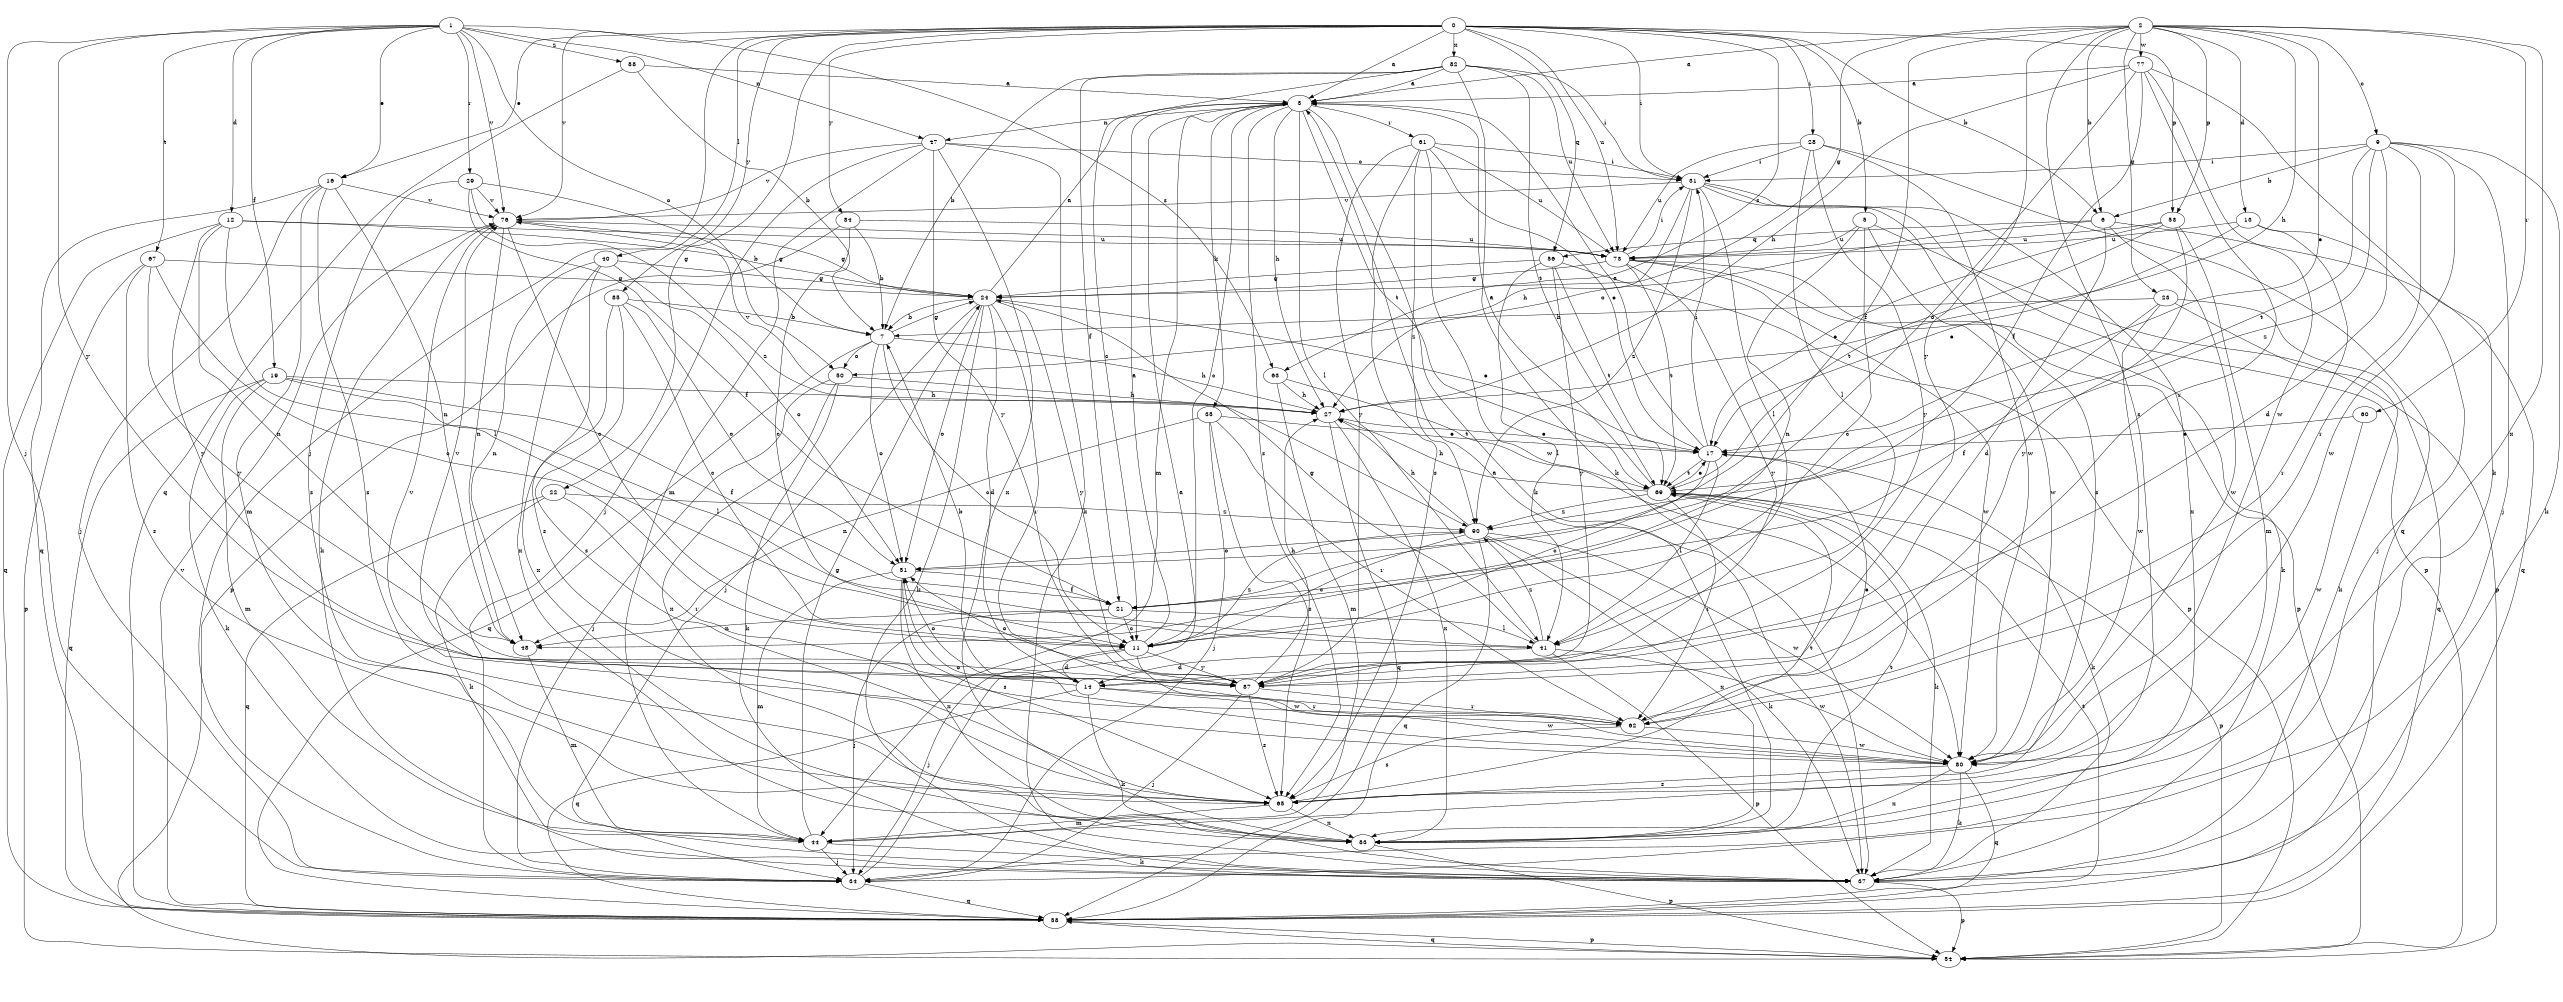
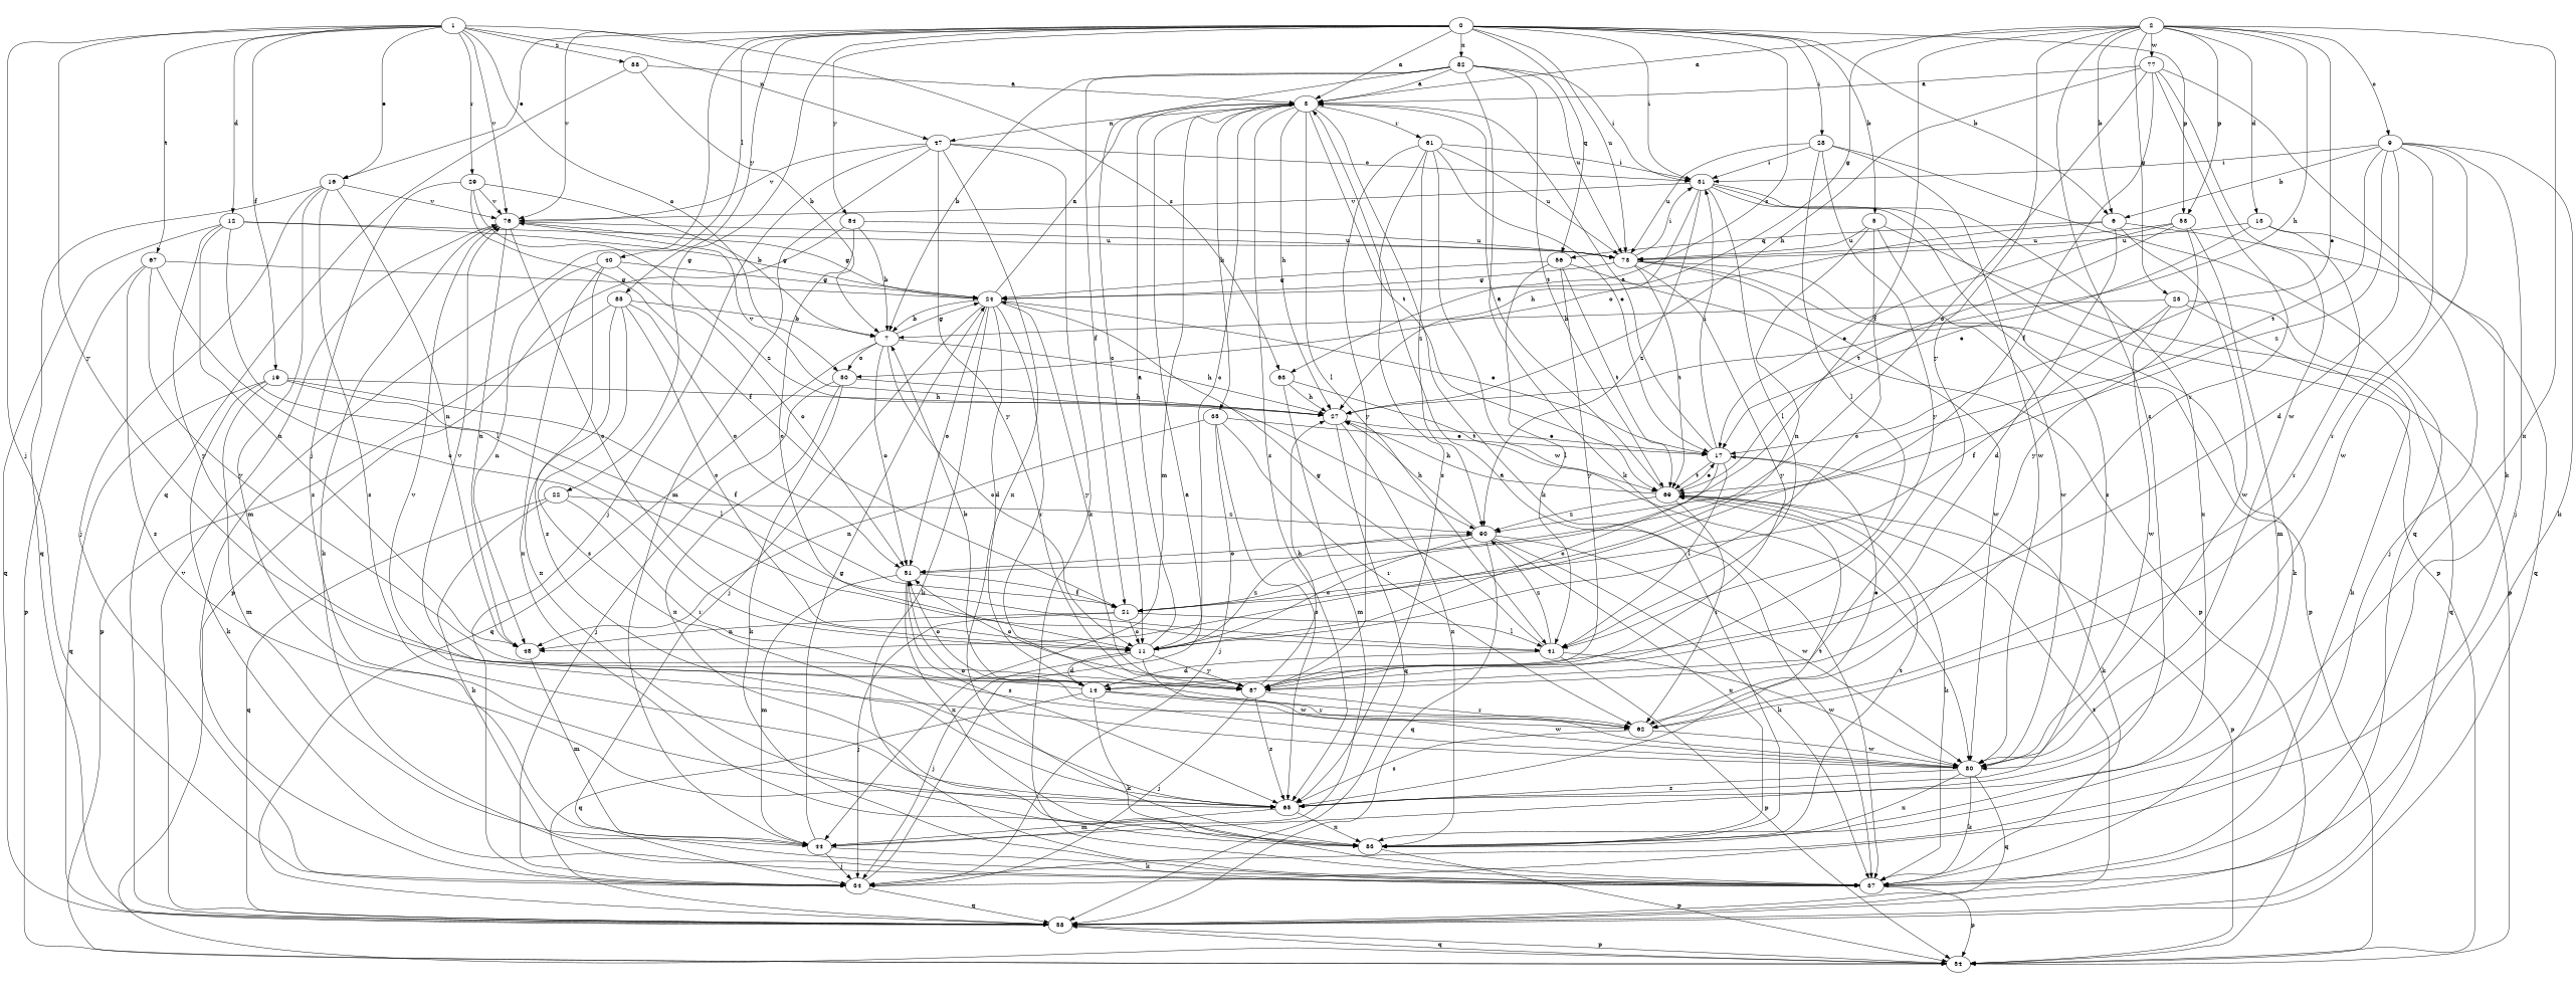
  strict digraph {
    0
    3
    5
    6
    16
    22
    28
    31
    34
    40
    53
    56
    63
    73
    76
    82
    84
    85
    47
    27
    65
    11
    35
    37
    41
    44
    61
    69
    48
    54
    80
    50
    14
    58
    62
    90
    87
    83
    24
    51
    17
    21
    7
    1
    12
    19
    n47 [label=29]
    67
    88
    2
    9
    13
    23
-   60
    77
    0 -> 3 [label=a]
    0 -> 5 [label=b]
    0 -> 6 [label=b]
    0 -> 16 [label=e]
    0 -> 22 [label=g]
    0 -> 28 [label=i]
    0 -> 31 [label=i]
    0 -> 34 [label=j]
    0 -> 40 [label=l]
    0 -> 53 [label=p]
    0 -> 56 [label=q]
    0 -> 63 [label=s]
    0 -> 73 [label=u]
    0 -> 76 [label=v]
    0 -> 82 [label=x]
    0 -> 84 [label=y]
    0 -> 85 [label=y]
    3 -> 47 [label=n]
    3 -> 27 [label=h]
    3 -> 65 [label=s]
    3 -> 11 [label=c]
    3 -> 35 [label=k]
    3 -> 37 [label=k]
    3 -> 41 [label=l]
    3 -> 44 [label=m]
    3 -> 61 [label=r]
    3 -> 69 [label=t]
    5 -> 73 [label=u]
    5 -> 11 [label=c]
    5 -> 48 [label=n]
    5 -> 54 [label=p]
    5 -> 80 [label=w]
    6 -> 56 [label=q]
    6 -> 80 [label=w]
    6 -> 50 [label=o]
    6 -> 14 [label=d]
    6 -> 58 [label=q]
    16 -> 34 [label=j]
    16 -> 76 [label=v]
    16 -> 65 [label=s]
    16 -> 44 [label=m]
    16 -> 48 [label=n]
    16 -> 58 [label=q]
    22 -> 37 [label=k]
    22 -> 58 [label=q]
    22 -> 62 [label=r]
    22 -> 90 [label=z]
    28 -> 31 [label=i]
    28 -> 73 [label=u]
    28 -> 41 [label=l]
    28 -> 80 [label=w]
    28 -> 58 [label=q]
    28 -> 87 [label=y]
    31 -> 76 [label=v]
    31 -> 27 [label=h]
    31 -> 65 [label=s]
    31 -> 41 [label=l]
    31 -> 54 [label=p]
    31 -> 90 [label=z]
    31 -> 83 [label=x]
    34 -> 3 [label=a]
    34 -> 58 [label=q]
    40 -> 65 [label=s]
    40 -> 48 [label=n]
    40 -> 83 [label=x]
    40 -> 24 [label=g]
    40 -> 51 [label=o]
    53 -> 73 [label=u]
    53 -> 44 [label=m]
    53 -> 69 [label=t]
    53 -> 87 [label=y]
    53 -> 17 [label=e]
    56 -> 41 [label=l]
    56 -> 69 [label=t]
    56 -> 54 [label=p]
    56 -> 87 [label=y]
    56 -> 24 [label=g]
    63 -> 27 [label=h]
    63 -> 44 [label=m]
    63 -> 69 [label=t]
    73 -> 31 [label=i]
    73 -> 37 [label=k]
    73 -> 69 [label=t]
    73 -> 54 [label=p]
    73 -> 80 [label=w]
    73 -> 87 [label=y]
    73 -> 24 [label=g]
    76 -> 73 [label=u]
    76 -> 11 [label=c]
    76 -> 37 [label=k]
    76 -> 48 [label=n]
    76 -> 24 [label=g]
    82 -> 3 [label=a]
    82 -> 31 [label=i]
    82 -> 73 [label=u]
    82 -> 11 [label=c]
    82 -> 37 [label=k]
    82 -> 69 [label=t]
    82 -> 21 [label=f]
    82 -> 7 [label=b]
    84 -> 73 [label=u]
    84 -> 11 [label=c]
    84 -> 54 [label=p]
    84 -> 7 [label=b]
    85 -> 65 [label=s]
    85 -> 11 [label=c]
+   85 -> 54 [label=p]
    85 -> 83 [label=x]
    85 -> 51 [label=o]
    85 -> 7 [label=b]
    47 -> 31 [label=c]
    47 -> 34 [label=j]
    47 -> 76 [label=v]
    47 -> 37 [label=k]
    47 -> 44 [label=m]
    47 -> 87 [label=y]
    47 -> 83 [label=x]
    27 -> 76 [label=v]
    27 -> 58 [label=q]
    27 -> 83 [label=x]
    27 -> 17 [label=e]
    65 -> 44 [label=m]
    65 -> 69 [label=t]
    65 -> 83 [label=x]
    11 -> 3 [label=a]
    11 -> 34 [label=j]
    11 -> 80 [label=w]
    11 -> 14 [label=d]
    11 -> 90 [label=z]
    11 -> 87 [label=y]
    35 -> 34 [label=j]
    35 -> 65 [label=s]
    35 -> 48 [label=n]
    35 -> 62 [label=r]
    35 -> 17 [label=e]
    37 -> 54 [label=p]
    41 -> 54 [label=p]
    41 -> 80 [label=w]
    41 -> 14 [label=d]
    41 -> 90 [label=z]
    41 -> 24 [label=g]
    44 -> 34 [label=j]
    44 -> 37 [label=k]
    44 -> 24 [label=g]
    61 -> 31 [label=i]
    61 -> 73 [label=u]
    61 -> 65 [label=s]
    61 -> 80 [label=w]
    61 -> 90 [label=z]
    61 -> 87 [label=y]
    61 -> 17 [label=e]
    69 -> 3 [label=a]
    69 -> 27 [label=h]
    69 -> 37 [label=k]
    69 -> 54 [label=p]
    69 -> 62 [label=r]
    69 -> 90 [label=z]
    69 -> 17 [label=e]
    48 -> 44 [label=m]
    54 -> 58 [label=q]
    80 -> 76 [label=v]
    80 -> 65 [label=s]
    80 -> 37 [label=k]
    80 -> 58 [label=q]
    80 -> 83 [label=x]
    80 -> 51 [label=o]
    50 -> 34 [label=j]
    50 -> 27 [label=h]
    50 -> 37 [label=k]
    50 -> 83 [label=x]
    14 -> 76 [label=v]
    14 -> 37 [label=k]
    14 -> 80 [label=w]
    14 -> 58 [label=q]
    14 -> 62 [label=r]
    14 -> 51 [label=o]
    14 -> 7 [label=b]
    58 -> 76 [label=v]
    58 -> 69 [label=t]
    58 -> 54 [label=p]
    62 -> 65 [label=s]
    62 -> 80 [label=w]
    62 -> 17 [label=e]
    90 -> 27 [label=h]
    90 -> 11 [label=c]
    90 -> 37 [label=k]
    90 -> 80 [label=w]
    90 -> 58 [label=q]
    90 -> 83 [label=x]
    90 -> 51 [label=o]
    87 -> 34 [label=j]
    87 -> 27 [label=h]
    87 -> 65 [label=s]
    87 -> 62 [label=r]
    87 -> 51 [label=o]
    83 -> 3 [label=a]
    83 -> 69 [label=t]
    83 -> 54 [label=p]
    24 -> 3 [label=a]
    24 -> 34 [label=j]
    24 -> 37 [label=k]
    24 -> 14 [label=d]
    24 -> 62 [label=r]
    24 -> 87 [label=y]
    24 -> 51 [label=o]
    24 -> 17 [label=e]
    24 -> 7 [label=b]
    51 -> 65 [label=s]
    51 -> 44 [label=m]
    51 -> 83 [label=x]
    51 -> 21 [label=f]
    17 -> 3 [label=a]
    17 -> 31 [label=i]
    17 -> 11 [label=c]
    17 -> 37 [label=k]
    17 -> 41 [label=l]
    17 -> 69 [label=t]
    21 -> 34 [label=j]
    21 -> 11 [label=c]
    21 -> 41 [label=l]
    21 -> 48 [label=n]
    7 -> 27 [label=h]
    7 -> 11 [label=c]
    7 -> 50 [label=o]
    7 -> 58 [label=q]
    7 -> 24 [label=g]
    7 -> 51 [label=o]
    1 -> 16 [label=e]
    1 -> 34 [label=j]
    1 -> 63 [label=s]
    1 -> 76 [label=v]
    1 -> 47 [label=n]
    1 -> 50 [label=o]
    1 -> 87 [label=y]
    1 -> 12 [label=d]
    1 -> 19 [label=f]
    1 -> n47 [label=r]
    1 -> 67 [label=t]
    1 -> 88 [label=z]
    12 -> 73 [label=u]
    12 -> 41 [label=l]
    12 -> 48 [label=n]
    12 -> 58 [label=q]
    12 -> 87 [label=y]
    12 -> 24 [label=g]
    19 -> 27 [label=h]
    19 -> 37 [label=k]
    19 -> 41 [label=l]
    19 -> 44 [label=m]
    19 -> 58 [label=q]
    19 -> 21 [label=f]
    n47 -> 76 [label=v]
    n47 -> 65 [label=s]
    n47 -> 90 [label=z]
    n47 -> 21 [label=f]
    n47 -> 7 [label=b]
    67 -> 65 [label=s]
    67 -> 11 [label=c]
    67 -> 54 [label=p]
    67 -> 87 [label=y]
    67 -> 24 [label=g]
    88 -> 3 [label=a]
    88 -> 58 [label=q]
    88 -> 7 [label=b]
    2 -> 3 [label=a]
    2 -> 6 [label=b]
    2 -> 53 [label=p]
    2 -> 27 [label=h]
    2 -> 65 [label=s]
    2 -> 87 [label=y]
    2 -> 83 [label=x]
    2 -> 24 [label=g]
    2 -> 17 [label=e]
    2 -> 21 [label=f]
    2 -> 9 [label=c]
    2 -> 13 [label=d]
    2 -> 23 [label=g]
-   2 -> 60 [label=r]
    2 -> 77 [label=w]
    9 -> 6 [label=b]
    9 -> 31 [label=i]
    9 -> 34 [label=j]
    9 -> 37 [label=k]
    9 -> 69 [label=t]
    9 -> 80 [label=w]
    9 -> 14 [label=d]
    9 -> 62 [label=r]
    9 -> 90 [label=z]
    13 -> 34 [label=j]
    13 -> 73 [label=u]
    13 -> 62 [label=r]
    13 -> 17 [label=e]
    23 -> 37 [label=k]
    23 -> 80 [label=w]
    23 -> 58 [label=q]
    23 -> 21 [label=f]
    23 -> 7 [label=b]
-   60 -> 80 [label=w]
-   60 -> 17 [label=e]
    77 -> 3 [label=a]
    77 -> 27 [label=h]
    77 -> 37 [label=k]
    77 -> 80 [label=w]
    77 -> 62 [label=r]
    77 -> 51 [label=o]
    77 -> 21 [label=f]
  }
